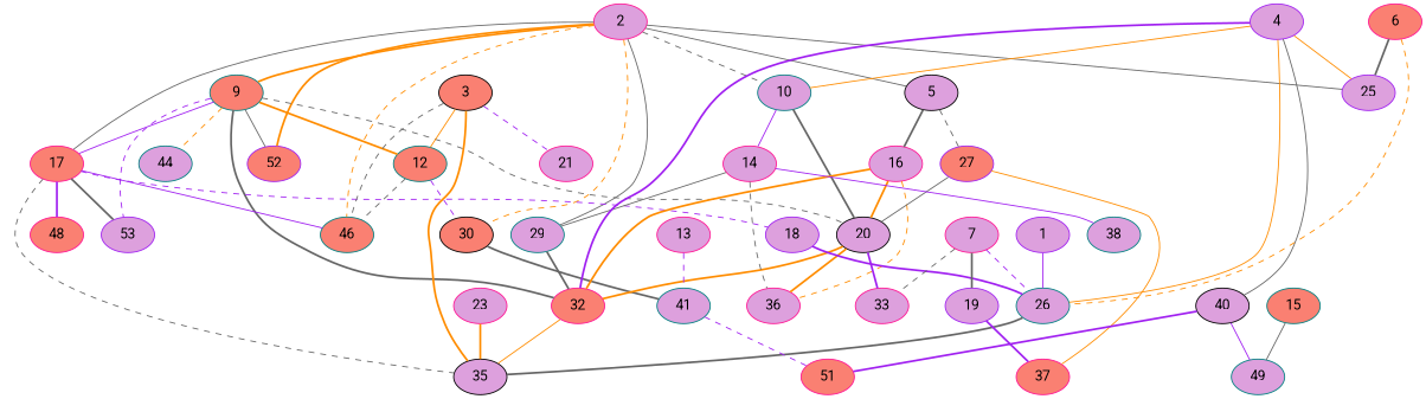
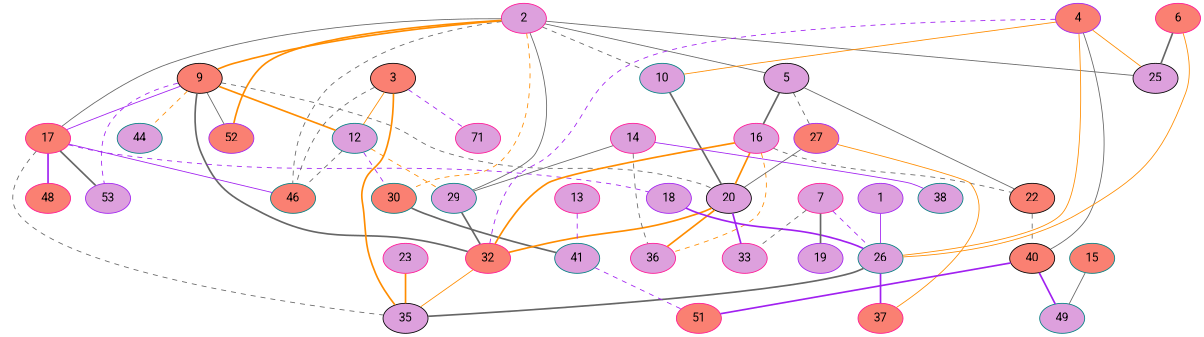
  graph {
    fontname=Roboto
    node [color=deeppink fillcolor=plum fontname=Roboto style=filled]
    edge [color=gray40 fontname=Roboto style=bold weight=1.0]
    1 [color=purple]
    26 [color=teal]
    35 [color=black]
    37 [fillcolor=salmon]
    5 [color=black]
    2
-   9 [color=teal fillcolor=salmon]
+   9 [color=black fillcolor=salmon]
    10 [color=teal]
    17 [fillcolor=salmon]
-   25 [color=purple]
+   25 [color=black]
    29 [color=teal]
-   30 [color=black fillcolor=salmon]
+   30 [color=teal fillcolor=salmon]
    46 [color=teal fillcolor=salmon]
    52 [color=purple fillcolor=salmon]
    16
+   22 [color=black fillcolor=salmon]
    27 [color=purple fillcolor=salmon]
-   12 [color=teal fillcolor=salmon]
+   12 [color=teal]
    32 [fillcolor=salmon]
    20 [color=black]
    44 [color=teal]
    53 [color=purple]
    14
    18 [color=purple]
    48 [fillcolor=salmon]
    41 [color=teal]
    3 [color=black fillcolor=salmon]
-   21
-   4 [color=purple]
-   40 [color=black]
+   21 [label=71]
+   4 [color=purple fillcolor=salmon]
+   40 [color=black fillcolor=salmon]
    49 [color=teal]
    51 [fillcolor=salmon]
    36
    6 [fillcolor=salmon]
    7
    19 [color=purple]
    33
    38 [color=teal]
    13
    15 [color=teal fillcolor=salmon]
    23
    1 -- 26 [color=purple style=solid]
    26 -- 35
-   19 -- 37 [color=purple]
+   26 -- 37 [color=purple]
    5 -- 16
+   5 -- 22 [style=solid]
    5 -- 27 [style=dashed]
    2 -- 5 [style=solid]
    2 -- 9 [color=darkorange]
    2 -- 10 [style=dashed]
    2 -- 17 [style=solid]
    2 -- 25 [style=solid]
    2 -- 29 [style=solid]
    2 -- 30 [color=darkorange style=dashed]
-   2 -- 46 [color=darkorange style=dashed]
+   2 -- 46 [style=dashed]
    2 -- 52 [color=darkorange]
    9 -- 17 [color=purple style=solid]
    9 -- 52 [style=solid]
    9 -- 12 [color=darkorange weight=2.0]
    9 -- 32
    9 -- 20 [style=dashed]
    9 -- 44 [color=darkorange style=dashed]
    9 -- 53 [color=purple style=dashed]
    10 -- 20
-   10 -- 14 [color=purple style=solid]
    17 -- 35 [style=dashed]
    17 -- 46 [color=purple style=solid]
    17 -- 53
    17 -- 18 [color=purple style=dashed weight=2.0]
    17 -- 48 [color=purple]
    29 -- 32
    30 -- 41
+   16 -- 22 [style=dashed]
    16 -- 32 [color=darkorange]
    16 -- 20 [color=darkorange]
    16 -- 36 [color=darkorange style=dashed]
+   22 -- 40 [style=dashed weight=2.0]
    27 -- 37 [color=darkorange style=solid]
    27 -- 20 [style=solid]
+   12 -- 29 [color=darkorange style=dashed]
    12 -- 30 [color=purple style=dashed]
    12 -- 46 [style=dashed]
    32 -- 35 [color=darkorange style=solid]
    20 -- 32 [color=darkorange]
    20 -- 36 [color=darkorange]
    20 -- 33 [color=purple]
    14 -- 29 [style=solid]
    14 -- 36 [style=dashed weight=2.0]
    14 -- 38 [color=purple style=solid]
    18 -- 26 [color=purple]
    41 -- 51 [color=purple style=dashed]
    3 -- 35 [color=darkorange]
    3 -- 46 [style=dashed]
    3 -- 12 [color=darkorange style=solid]
    3 -- 21 [color=purple style=dashed]
    4 -- 26 [color=darkorange style=solid]
    4 -- 10 [color=darkorange style=solid]
    4 -- 25 [color=darkorange style=solid]
-   4 -- 32 [color=purple]
+   4 -- 32 [color=purple style=dashed]
    4 -- 40 [style=solid]
-   40 -- 49 [color=purple style=solid]
+   40 -- 49 [color=purple]
    40 -- 51 [color=purple]
-   6 -- 26 [color=darkorange style=dashed]
+   6 -- 26 [color=darkorange style=solid]
    6 -- 25
    7 -- 26 [color=purple style=dashed]
    7 -- 19
    7 -- 33 [style=dashed]
    13 -- 41 [color=purple style=dashed]
    15 -- 49 [style=solid]
    23 -- 35 [color=darkorange weight=3.0]
  }
